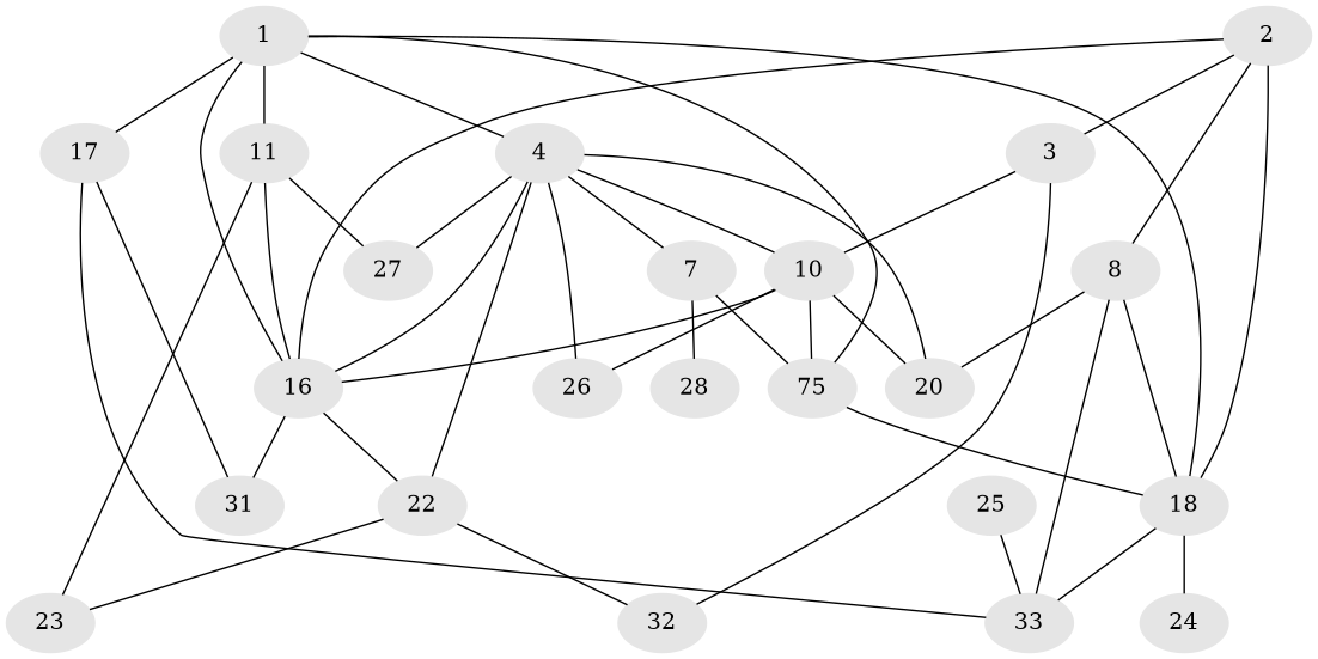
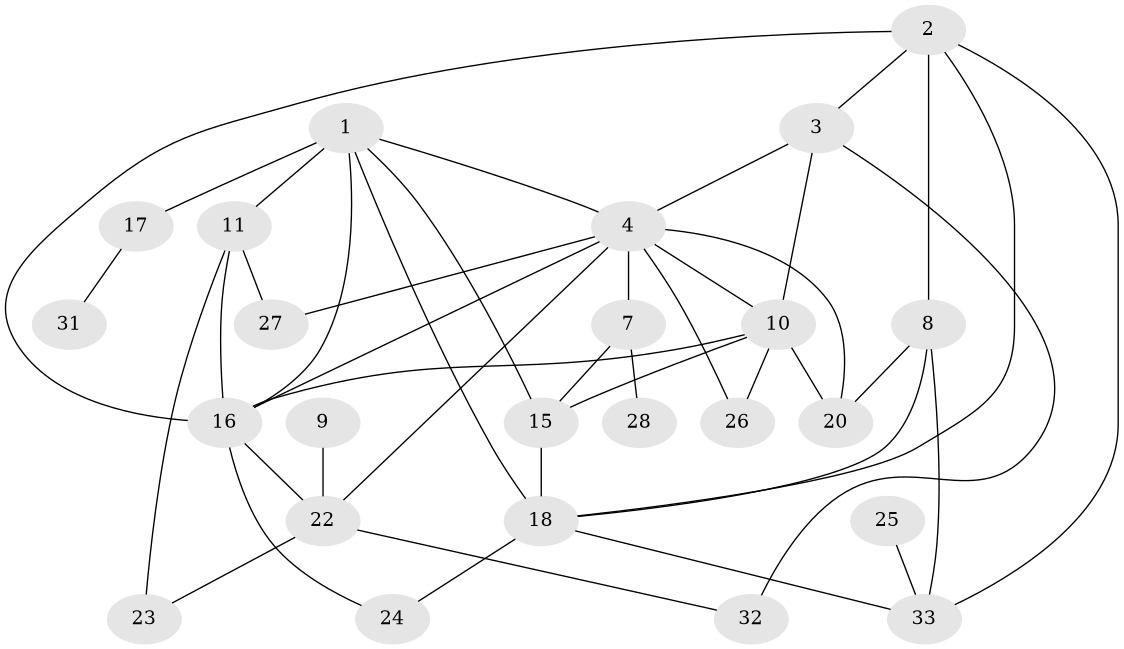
  graph {
    node [color=gray90 style=filled]
    edge [weight=1.0]
    1
    4
    11
-   15 [label=75]
+   15
    16
    17
    18
    10
    7
    20
    22
    26
    27
    23
    24
    33
    31
    2
    3
    8
    32
    28
+   9
    25
    1 -- 4
    1 -- 11
    1 -- 15
    1 -- 16 [weight=2.0]
    1 -- 17 [weight=2.0]
    1 -- 18 [weight=2.0]
    4 -- 16 [weight=2.0]
    4 -- 10 [weight=2.0]
    4 -- 7
    4 -- 20
    4 -- 22
    4 -- 26
    4 -- 27 [weight=2.0]
    11 -- 16
    11 -- 27
    11 -- 23 [weight=2.0]
    15 -- 18
    16 -- 22
-   16 -- 31
-   17 -- 33
+   16 -- 24
+   2 -- 33
    17 -- 31
    18 -- 24
    18 -- 33
    10 -- 15
    10 -- 16
    10 -- 20
    10 -- 26 [weight=2.0]
    7 -- 15
    7 -- 28
    22 -- 23
    22 -- 32
    2 -- 16
    2 -- 18
    2 -- 3
    2 -- 8 [weight=2.0]
+   3 -- 4
    3 -- 10
    3 -- 32
    8 -- 18
    8 -- 20
    8 -- 33
+   9 -- 22
    25 -- 33
  }
